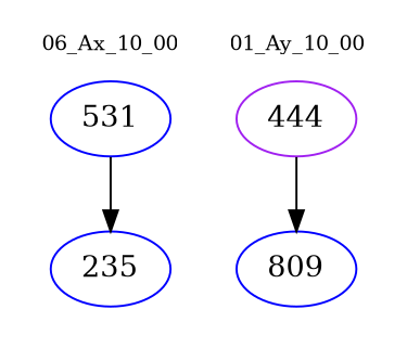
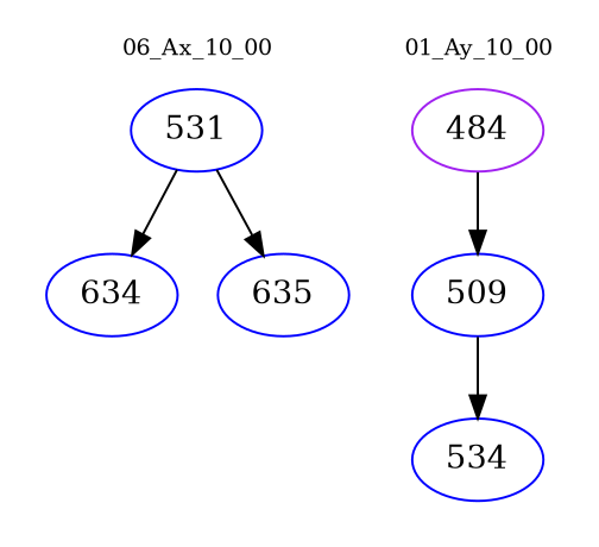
  digraph {
    node [color=blue]
    edge [color=black]
    n1 [label=531]
-   n3 [label=235]
-   n4 [label=809]
-   n6 [color=purple label=444]
+   n2 [label=634]
+   n3 [label=635]
+   n4 [label=509]
+   n5 [label=534]
+   n6 [color=purple label=484]
    subgraph cluster_1 {
      color=white
      fontsize=10
      label="06_Ax_10_00"
      n1
+     n2
      n3
    }
    subgraph cluster_2 {
      color=white
      fontsize=10
      label="01_Ay_10_00"
      n4
+     n5
      n6
    }
+   n1 -> n2
    n1 -> n3
+   n4 -> n5
    n6 -> n4
  }
